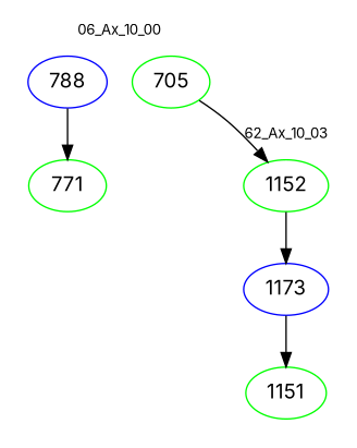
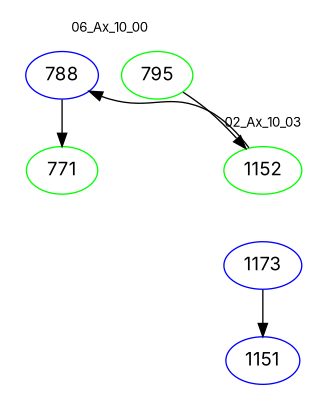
  digraph {
    fontname=Inter
    node [color=green fontname=Inter]
    edge [color=black fontname=Inter]
-   n1 [label=705]
+   n1 [label=795]
    n2 [color=blue label=788]
    n3 [label=771]
    n4 [label=1152]
    n5 [color=blue label=1173]
-   n6 [label=1151]
+   n6 [color=blue label=1151]
    subgraph cluster_1 {
      color=white
      fontsize=10
      label="06_Ax_10_00"
      n1
      n2
      n3
    }
    subgraph cluster_2 {
      color=white
      fontsize=10
-     label="62_Ax_10_03"
+     label="02_Ax_10_03"
      n4
      n5
      n6
    }
    n1 -> n4
    n2 -> n3
-   n4 -> n5
+   n4 -> n2
    n5 -> n6
  }
